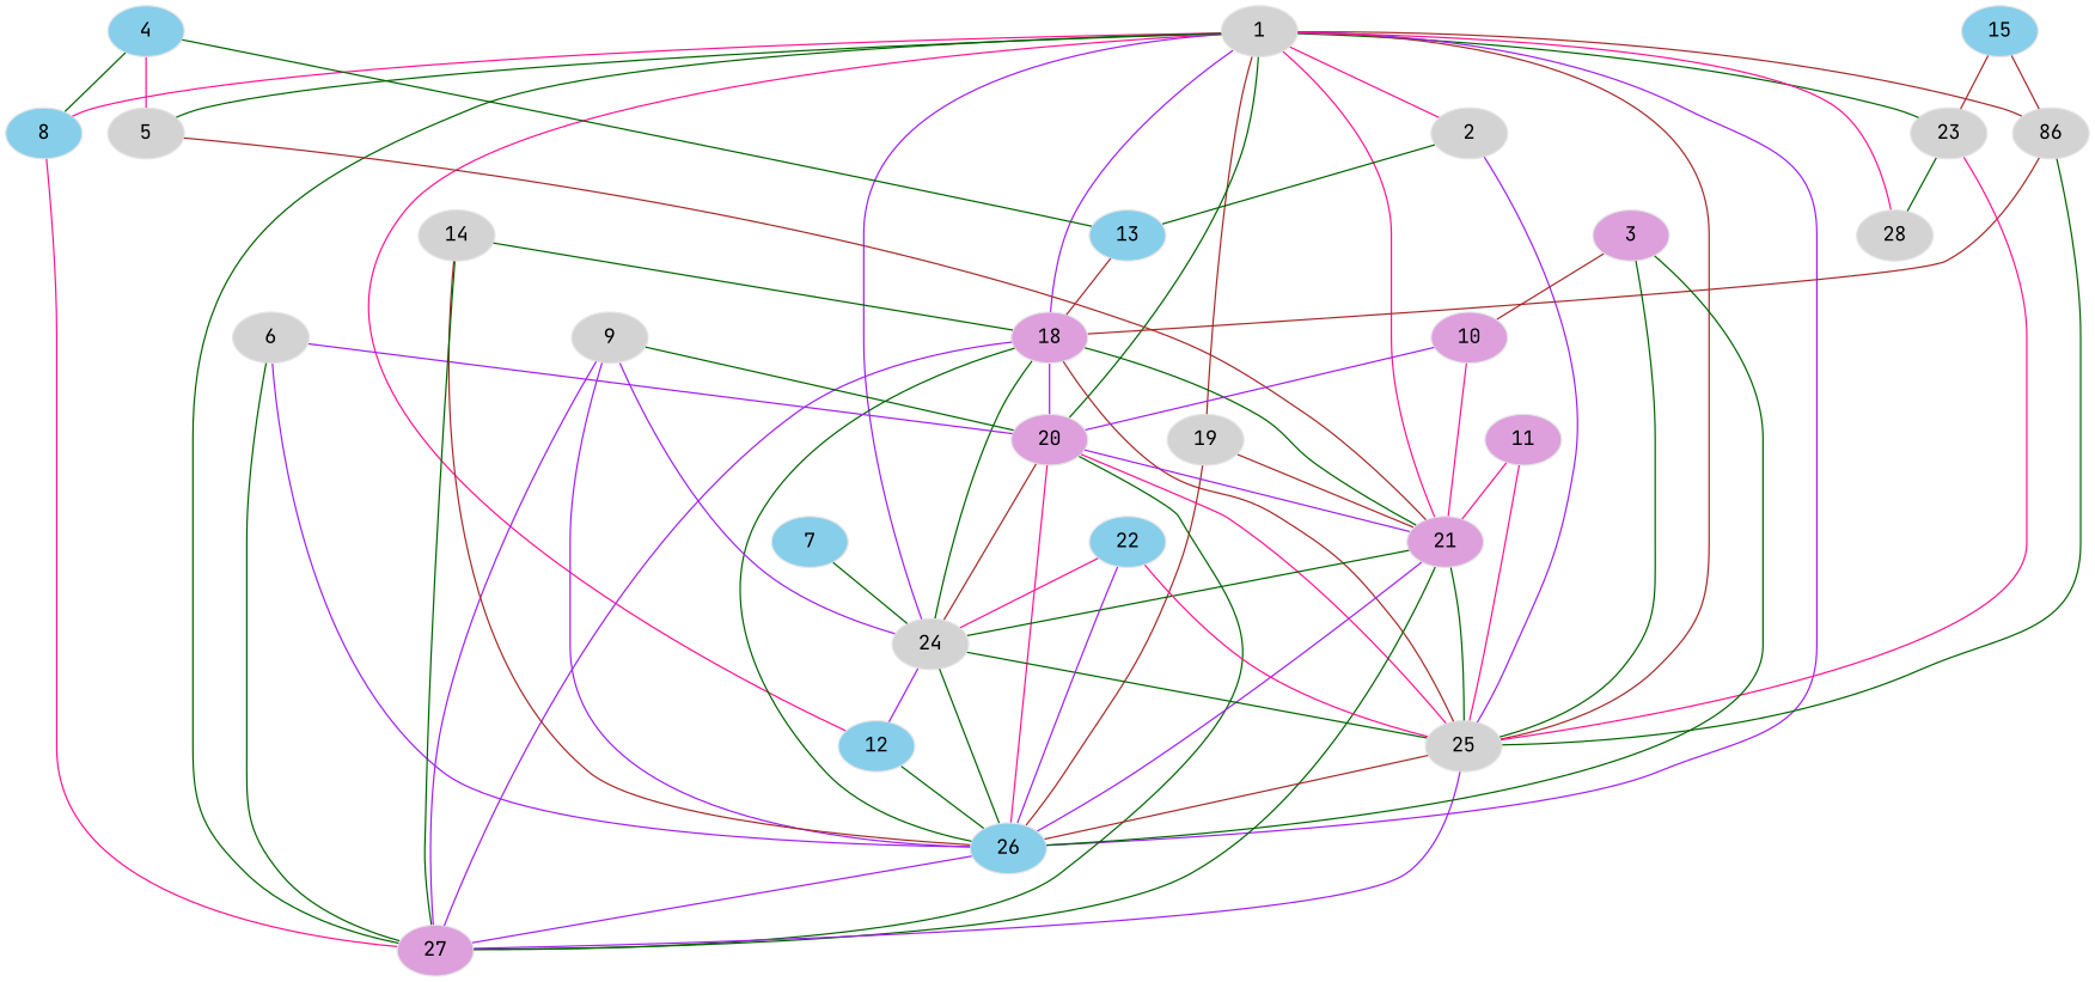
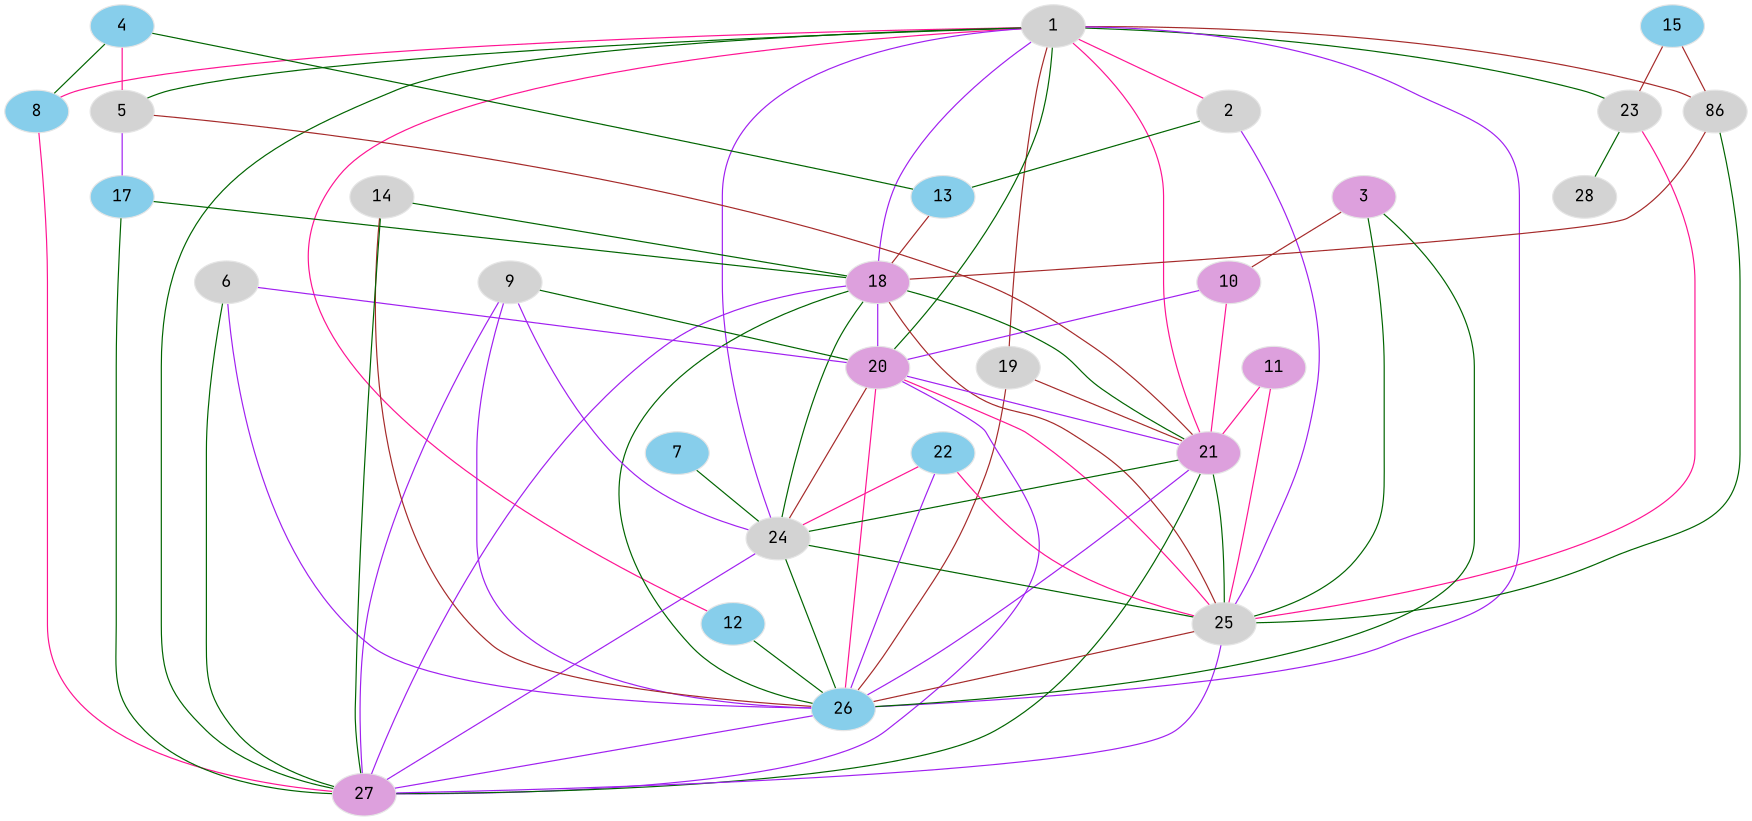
  graph {
    fontname="JetBrains Mono"
    node [color=gray90 fillcolor=lightgrey fontname="JetBrains Mono" style=filled]
    edge [color=darkgreen fontname="JetBrains Mono" weight=1.0]
    1
    2
    5
    8 [fillcolor=skyblue]
    12 [fillcolor=skyblue]
    n6 [label=86]
    18 [fillcolor=plum]
    19
    20 [fillcolor=plum]
    21 [fillcolor=plum]
    23
    24
    25
    26 [fillcolor=skyblue]
    27 [fillcolor=plum]
    28
    13 [fillcolor=skyblue]
+   17 [fillcolor=skyblue]
    3 [fillcolor=plum]
    10 [fillcolor=plum]
    4 [fillcolor=skyblue]
    6
    7 [fillcolor=skyblue]
    9
    11 [fillcolor=plum]
    14
    15 [fillcolor=skyblue]
    22 [fillcolor=skyblue]
    1 -- 2 [color=deeppink]
    1 -- 5
    1 -- 8 [color=deeppink weight=2.0]
    1 -- 12 [color=deeppink]
    1 -- n6 [color=brown]
    1 -- 18 [color=purple weight=2.0]
    1 -- 19 [color=brown]
    1 -- 20 [weight=6.0]
    1 -- 21 [color=deeppink weight=2.0]
    1 -- 23 [weight=2.0]
    1 -- 24 [color=purple weight=3.0]
-   1 -- 25 [color=brown weight=2.0]
    1 -- 26 [color=purple weight=3.0]
    1 -- 27 [weight=2.0]
-   1 -- 28 [color=deeppink weight=2.0]
    2 -- 25 [color=purple]
    2 -- 13
    5 -- 21 [color=brown]
+   5 -- 17 [color=purple]
    8 -- 27 [color=deeppink]
    12 -- 26 [weight=2.0]
    n6 -- 18 [color=brown]
    n6 -- 25
    18 -- 20 [color=purple weight=2.0]
    18 -- 21
    18 -- 24 [weight=2.0]
    18 -- 25 [color=brown weight=2.0]
    18 -- 26
    18 -- 27 [color=purple]
    19 -- 21 [color=brown]
    19 -- 26 [color=brown]
    20 -- 21 [color=purple weight=3.0]
    20 -- 24 [color=brown weight=2.0]
    20 -- 25 [color=deeppink weight=2.0]
    20 -- 26 [color=deeppink weight=2.0]
-   20 -- 27 [weight=2.0]
+   20 -- 27 [color=purple weight=2.0]
    21 -- 24
    21 -- 25 [weight=2.0]
    21 -- 26 [color=purple]
    21 -- 27
    23 -- 25 [color=deeppink]
    23 -- 28
    24 -- 25
    24 -- 26
-   24 -- 12 [color=purple]
+   24 -- 27 [color=purple]
    25 -- 26 [color=brown weight=2.0]
    25 -- 27 [color=purple]
    26 -- 27 [color=purple]
    13 -- 18 [color=brown]
+   17 -- 18
+   17 -- 27
    3 -- 25
    3 -- 26
    3 -- 10 [color=brown]
    10 -- 20 [color=purple]
    10 -- 21 [color=deeppink]
    4 -- 5 [color=deeppink]
    4 -- 8
    4 -- 13
    6 -- 20 [color=purple]
    6 -- 26 [color=purple]
    6 -- 27
    7 -- 24
    9 -- 20
    9 -- 24 [color=purple]
    9 -- 26 [color=purple]
    9 -- 27 [color=purple]
    11 -- 21 [color=deeppink]
    11 -- 25 [color=deeppink]
    14 -- 18
    14 -- 26 [color=brown]
    14 -- 27
    15 -- n6 [color=brown]
    15 -- 23 [color=brown]
    22 -- 24 [color=deeppink]
    22 -- 25 [color=deeppink weight=2.0]
    22 -- 26 [color=purple]
  }
